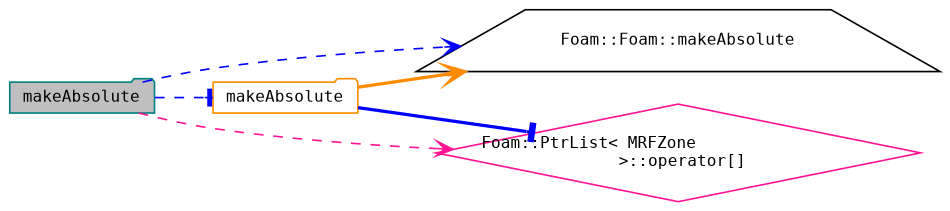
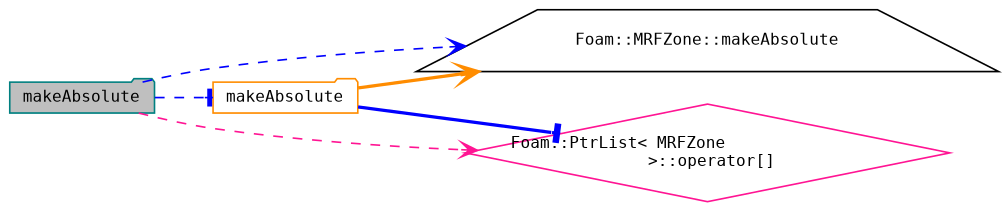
  digraph {
    rankdir=LR
    fontname="DejaVu Sans Mono"
    node [fontname="DejaVu Sans Mono" fontsize=10 shape=folder]
    edge [color=blue fontname="DejaVu Sans Mono" fontsize=10 labelfontname=FreeSans labelfontsize=10 style=dashed arrowhead=vee]
    n1 [color=teal fillcolor=grey75 fontcolor=black height=0.2 label=makeAbsolute style=filled width=0.4]
    n2 [color=darkorange height=0.2 label=makeAbsolute width=0.4]
-   n3 [color=black height=0.2 label="Foam::Foam::makeAbsolute" shape=trapezium width=0.4]
+   n3 [color=black height=0.2 label="Foam::MRFZone::makeAbsolute" shape=trapezium width=0.4]
    n4 [color=deeppink height=0.2 label="Foam::PtrList\< MRFZone\l \>::operator[]" shape=diamond width=0.4]
    n1 -> n2 [arrowhead=tee]
    n1 -> n3
    n1 -> n4 [color=deeppink]
    n2 -> n3 [color=darkorange style=bold]
    n2 -> n4 [style=bold arrowhead=tee]
  }
